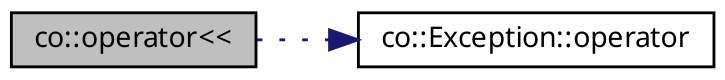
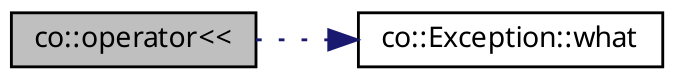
  digraph {
    rankdir=LR
    node [color=black fontname=Sans fontsize=10 shape=record style=filled]
    n1 [fillcolor=grey75 fontcolor=black height=0.2 label="co::operator\<\<" width=0.4]
-   n2 [fillcolor=white height=0.2 label="co::Exception::operator" width=0.4]
+   n2 [fillcolor=white height=0.2 label="co::Exception::what" width=0.4]
    n1 -> n2 [color=midnightblue fontname=Sans fontsize=10 labelfontname=Sans labelfontsize=10 style=dotted]
  }
